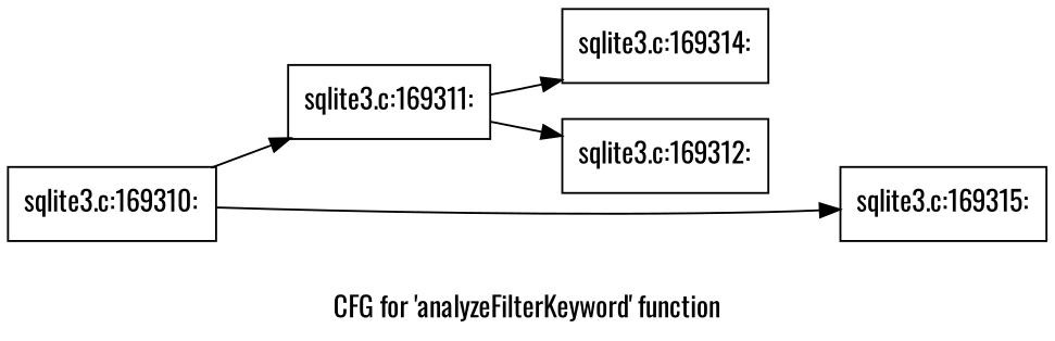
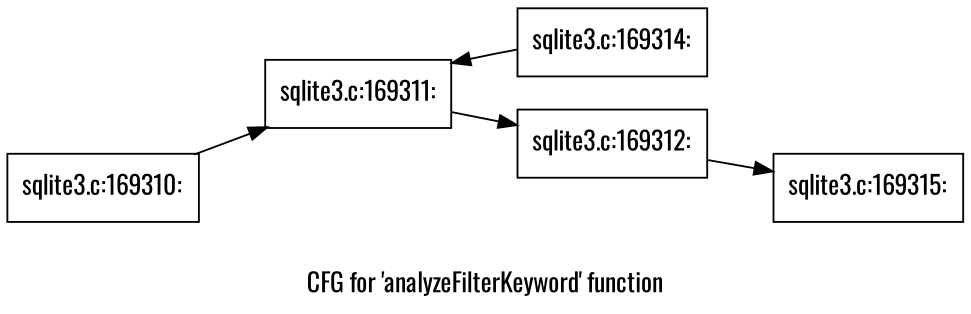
  digraph {
    fontname=Oswald
    label="CFG for 'analyzeFilterKeyword' function"
    rankdir=LR
    node [fontname=Oswald shape=record]
    edge [fontname=Oswald]
    n1 [label="{sqlite3.c:169310:}"]
    n2 [label="{sqlite3.c:169311:}"]
    n3 [label="{sqlite3.c:169314:}"]
    n4 [label="{sqlite3.c:169312:}"]
    n5 [label="{sqlite3.c:169315:}"]
    n1 -> n2
-   n2 -> n3
+   n3 -> n2
    n2 -> n4
-   n1 -> n5
+   n4 -> n5
  }
